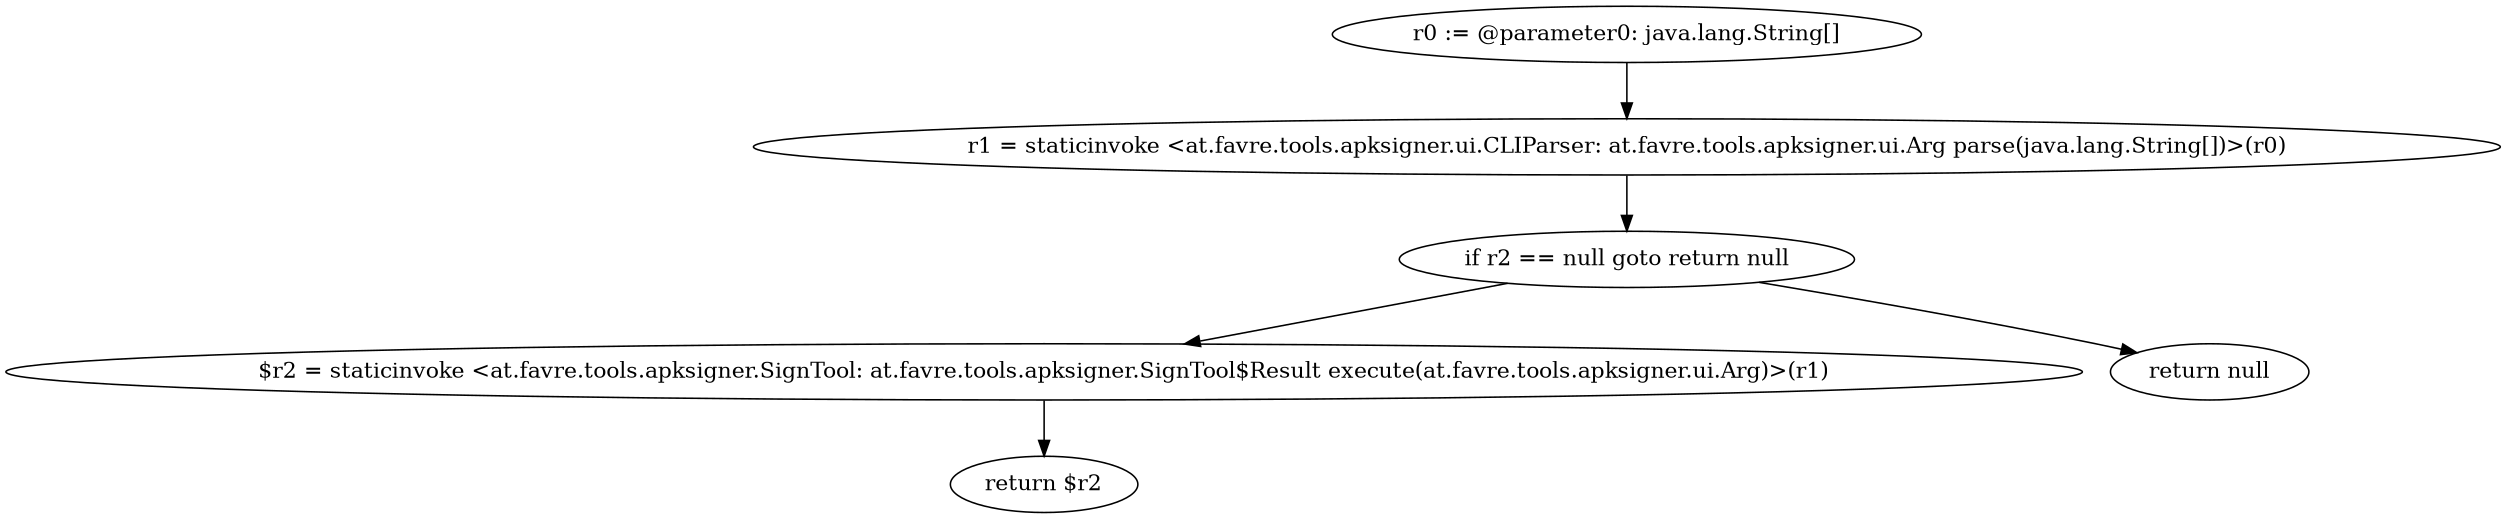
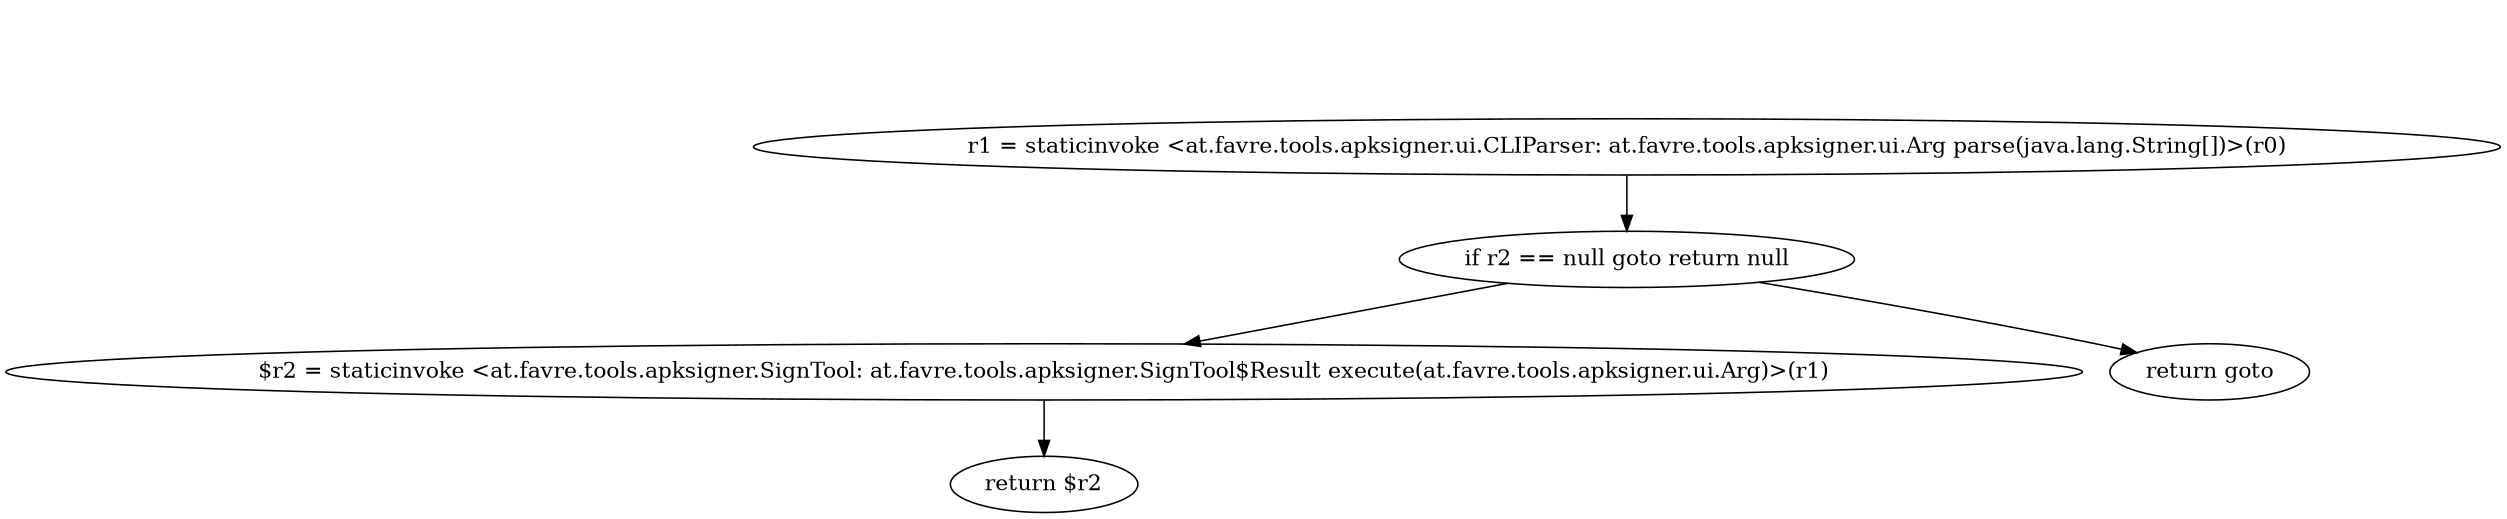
  digraph {
-   "r0 := @parameter0: java.lang.String[]"
    "r1 = staticinvoke <at.favre.tools.apksigner.ui.CLIParser: at.favre.tools.apksigner.ui.Arg parse(java.lang.String[])>(r0)"
    n3 [label="if r2 == null goto return null"]
    "$r2 = staticinvoke <at.favre.tools.apksigner.SignTool: at.favre.tools.apksigner.SignTool$Result execute(at.favre.tools.apksigner.ui.Arg)>(r1)"
-   "return null"
+   "return null" [label="return goto"]
    "return $r2"
-   "r0 := @parameter0: java.lang.String[]" -> "r1 = staticinvoke <at.favre.tools.apksigner.ui.CLIParser: at.favre.tools.apksigner.ui.Arg parse(java.lang.String[])>(r0)"
    "r1 = staticinvoke <at.favre.tools.apksigner.ui.CLIParser: at.favre.tools.apksigner.ui.Arg parse(java.lang.String[])>(r0)" -> n3
    n3 -> "$r2 = staticinvoke <at.favre.tools.apksigner.SignTool: at.favre.tools.apksigner.SignTool$Result execute(at.favre.tools.apksigner.ui.Arg)>(r1)"
    n3 -> "return null"
    "$r2 = staticinvoke <at.favre.tools.apksigner.SignTool: at.favre.tools.apksigner.SignTool$Result execute(at.favre.tools.apksigner.ui.Arg)>(r1)" -> "return $r2"
  }
